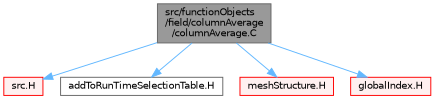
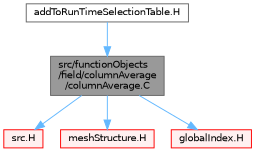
  digraph {
    node [color=red fillcolor="#FFF0F0" fontname=Helvetica fontsize=10 shape=box style=filled]
    edge [color=steelblue1 fontname=Helvetica fontsize=10 labelfontname=Helvetica labelfontsize=10 style=solid]
    n1 [color=gray40 fillcolor=grey60 fontcolor=black height=0.2 label="src/functionObjects\l/field/columnAverage\l/columnAverage.C" width=0.4]
    n2 [height=0.2 label="src.H" width=0.4]
    n3 [color=grey40 fillcolor=white height=0.2 label="addToRunTimeSelectionTable.H" width=0.4]
    n4 [height=0.2 label="meshStructure.H" width=0.4]
    n5 [height=0.2 label="globalIndex.H" width=0.4]
    n1 -> n2
-   n1 -> n3
+   n3 -> n1
    n1 -> n4
    n1 -> n5
  }
